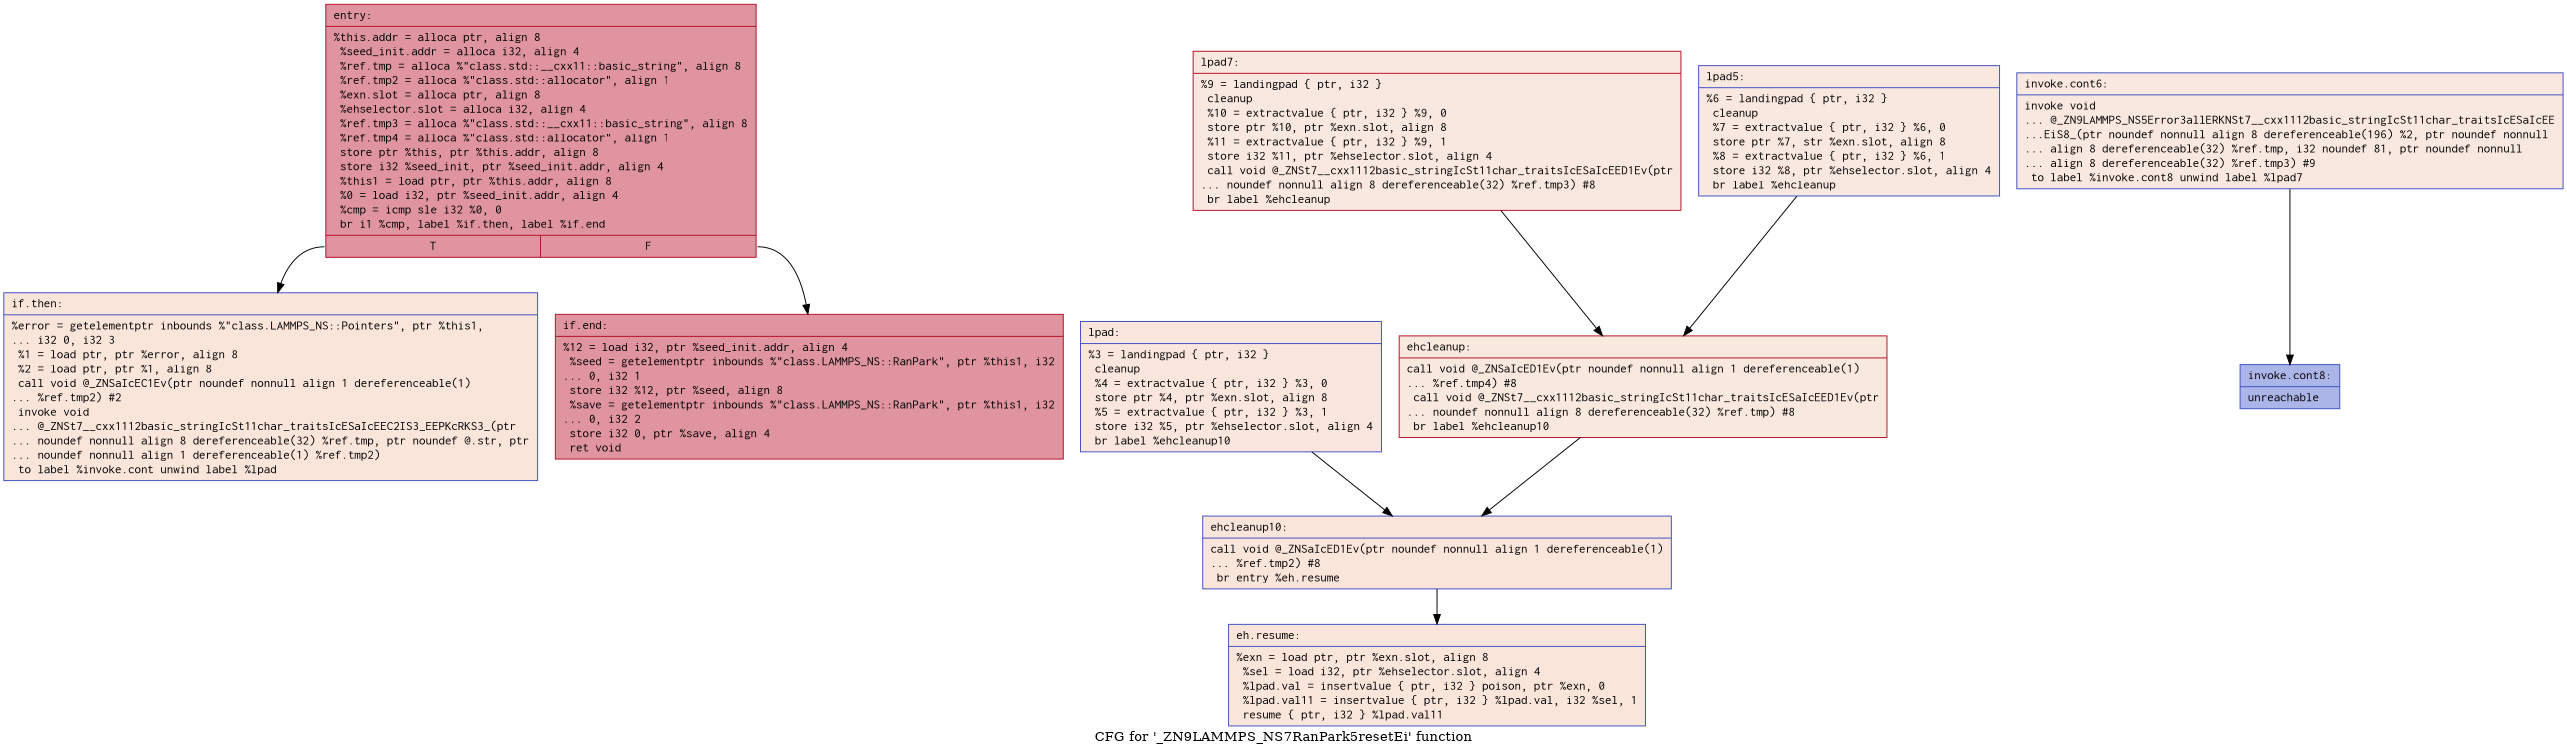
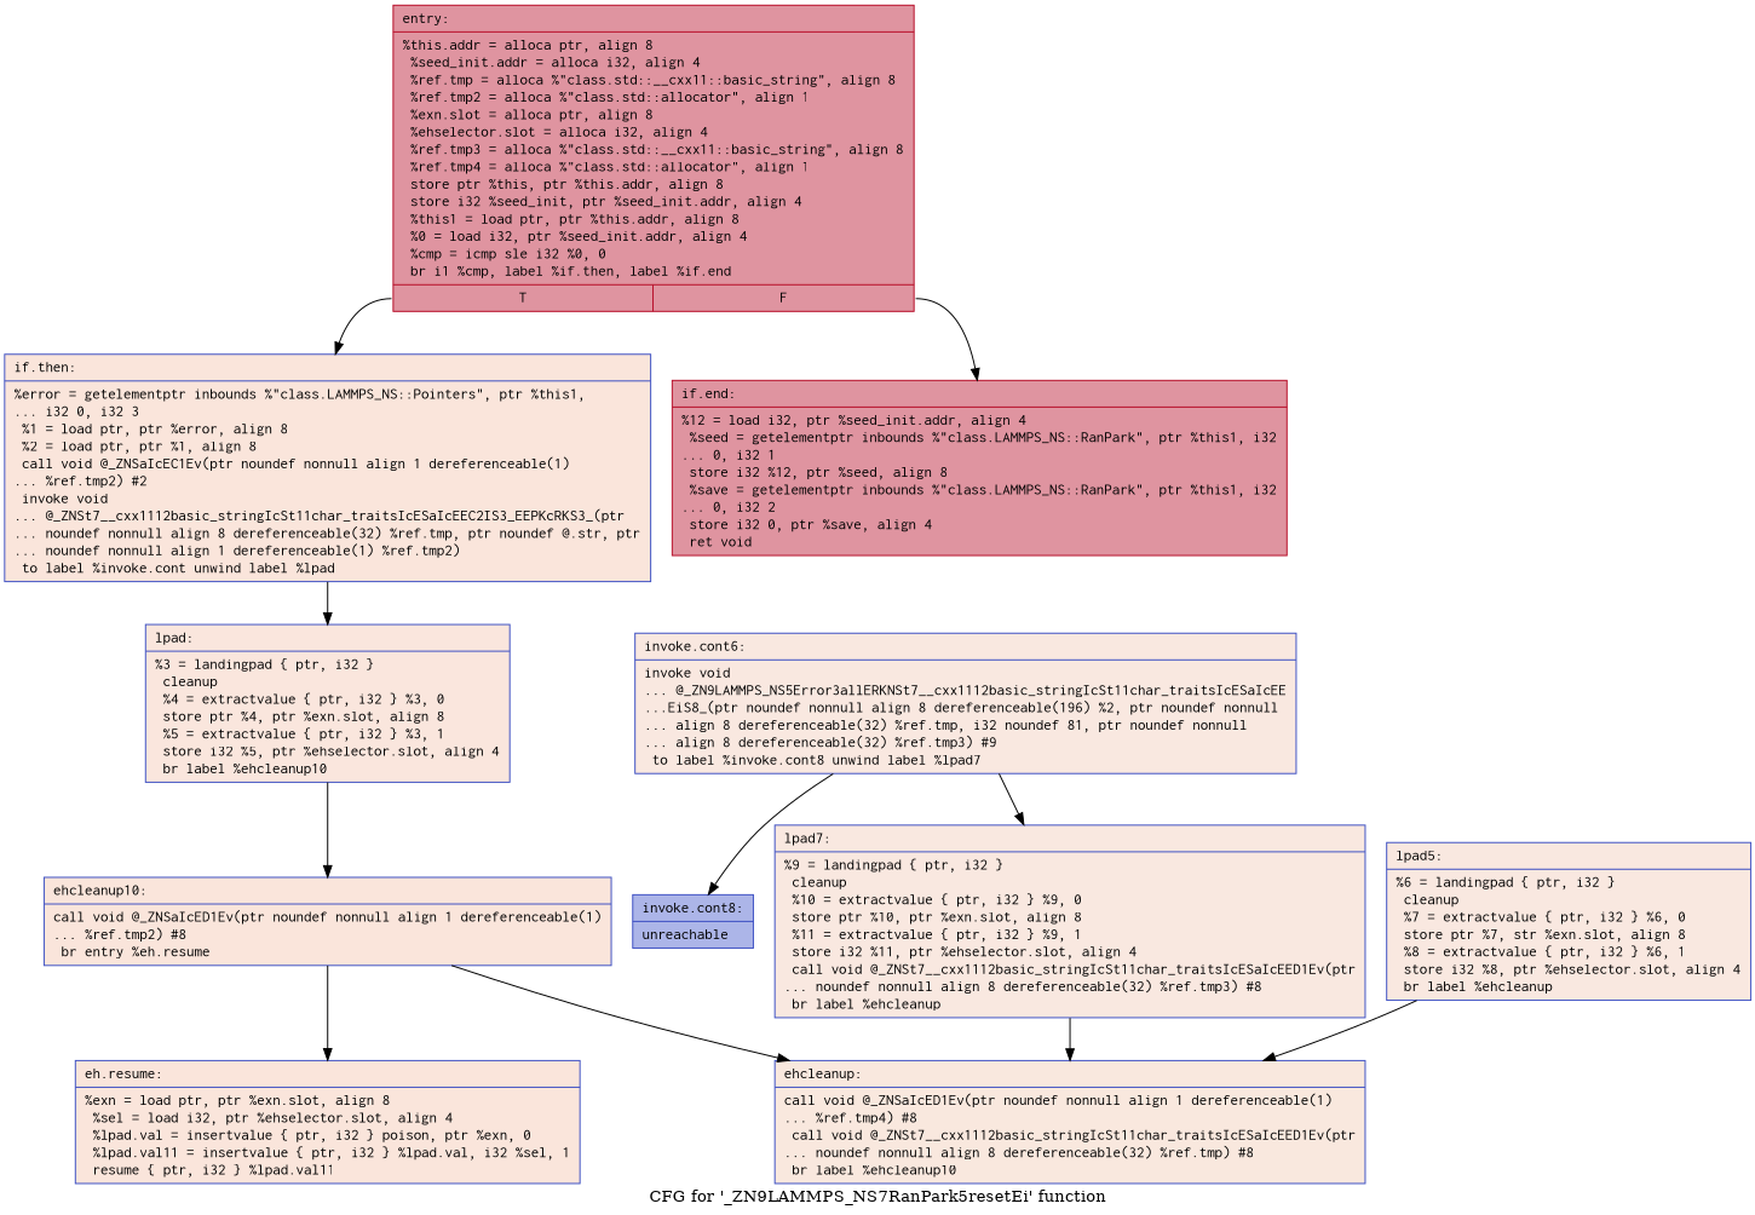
  digraph {
    label="CFG for '_ZN9LAMMPS_NS7RanPark5resetEi' function"
    node [color="#3d50c3ff" fillcolor="#f4c5ad70" fontname=Courier shape=record style=filled]
    n1 [color="#b70d28ff" fillcolor="#b70d2870" label="{entry:\l|  %this.addr = alloca ptr, align 8\l  %seed_init.addr = alloca i32, align 4\l  %ref.tmp = alloca %\"class.std::__cxx11::basic_string\", align 8\l  %ref.tmp2 = alloca %\"class.std::allocator\", align 1\l  %exn.slot = alloca ptr, align 8\l  %ehselector.slot = alloca i32, align 4\l  %ref.tmp3 = alloca %\"class.std::__cxx11::basic_string\", align 8\l  %ref.tmp4 = alloca %\"class.std::allocator\", align 1\l  store ptr %this, ptr %this.addr, align 8\l  store i32 %seed_init, ptr %seed_init.addr, align 4\l  %this1 = load ptr, ptr %this.addr, align 8\l  %0 = load i32, ptr %seed_init.addr, align 4\l  %cmp = icmp sle i32 %0, 0\l  br i1 %cmp, label %if.then, label %if.end\l|{<s0>T|<s1>F}}"]
    n2 [label="{if.then:\l|  %error = getelementptr inbounds %\"class.LAMMPS_NS::Pointers\", ptr %this1,\l... i32 0, i32 3\l  %1 = load ptr, ptr %error, align 8\l  %2 = load ptr, ptr %1, align 8\l  call void @_ZNSaIcEC1Ev(ptr noundef nonnull align 1 dereferenceable(1)\l... %ref.tmp2) #2\l  invoke void\l... @_ZNSt7__cxx1112basic_stringIcSt11char_traitsIcESaIcEEC2IS3_EEPKcRKS3_(ptr\l... noundef nonnull align 8 dereferenceable(32) %ref.tmp, ptr noundef @.str, ptr\l... noundef nonnull align 1 dereferenceable(1) %ref.tmp2)\l          to label %invoke.cont unwind label %lpad\l}"]
    n3 [color="#b70d28ff" fillcolor="#b70d2870" label="{if.end:\l|  %12 = load i32, ptr %seed_init.addr, align 4\l  %seed = getelementptr inbounds %\"class.LAMMPS_NS::RanPark\", ptr %this1, i32\l... 0, i32 1\l  store i32 %12, ptr %seed, align 8\l  %save = getelementptr inbounds %\"class.LAMMPS_NS::RanPark\", ptr %this1, i32\l... 0, i32 2\l  store i32 0, ptr %save, align 4\l  ret void\l}"]
    n4 [fillcolor="#f3c7b170" label="{lpad:\l|  %3 = landingpad \{ ptr, i32 \}\l          cleanup\l  %4 = extractvalue \{ ptr, i32 \} %3, 0\l  store ptr %4, ptr %exn.slot, align 8\l  %5 = extractvalue \{ ptr, i32 \} %3, 1\l  store i32 %5, ptr %ehselector.slot, align 4\l  br label %ehcleanup10\l}"]
    n5 [label="{ehcleanup10:\l|  call void @_ZNSaIcED1Ev(ptr noundef nonnull align 1 dereferenceable(1)\l... %ref.tmp2) #8\l  br entry %eh.resume\l}"]
    n6 [fillcolor="#f1ccb870" label="{invoke.cont6:\l|  invoke void\l... @_ZN9LAMMPS_NS5Error3allERKNSt7__cxx1112basic_stringIcSt11char_traitsIcESaIcEE\l...EiS8_(ptr noundef nonnull align 8 dereferenceable(196) %2, ptr noundef nonnull\l... align 8 dereferenceable(32) %ref.tmp, i32 noundef 81, ptr noundef nonnull\l... align 8 dereferenceable(32) %ref.tmp3) #9\l          to label %invoke.cont8 unwind label %lpad7\l}"]
    n7 [fillcolor="#4358cb70" label="{invoke.cont8:\l|  unreachable\l}"]
-   n8 [color="#b70d28ff" fillcolor="#f1ccb870" label="{lpad7:\l|  %9 = landingpad \{ ptr, i32 \}\l          cleanup\l  %10 = extractvalue \{ ptr, i32 \} %9, 0\l  store ptr %10, ptr %exn.slot, align 8\l  %11 = extractvalue \{ ptr, i32 \} %9, 1\l  store i32 %11, ptr %ehselector.slot, align 4\l  call void @_ZNSt7__cxx1112basic_stringIcSt11char_traitsIcESaIcEED1Ev(ptr\l... noundef nonnull align 8 dereferenceable(32) %ref.tmp3) #8\l  br label %ehcleanup\l}"]
+   n8 [fillcolor="#f1ccb870" label="{lpad7:\l|  %9 = landingpad \{ ptr, i32 \}\l          cleanup\l  %10 = extractvalue \{ ptr, i32 \} %9, 0\l  store ptr %10, ptr %exn.slot, align 8\l  %11 = extractvalue \{ ptr, i32 \} %9, 1\l  store i32 %11, ptr %ehselector.slot, align 4\l  call void @_ZNSt7__cxx1112basic_stringIcSt11char_traitsIcESaIcEED1Ev(ptr\l... noundef nonnull align 8 dereferenceable(32) %ref.tmp3) #8\l  br label %ehcleanup\l}"]
    n9 [fillcolor="#f1ccb870" label="{lpad5:\l|  %6 = landingpad \{ ptr, i32 \}\l          cleanup\l  %7 = extractvalue \{ ptr, i32 \} %6, 0\l  store ptr %7, str %exn.slot, align 8\l  %8 = extractvalue \{ ptr, i32 \} %6, 1\l  store i32 %8, ptr %ehselector.slot, align 4\l  br label %ehcleanup\l}"]
-   n10 [color="#b70d28ff" fillcolor="#f2cab570" label="{ehcleanup:\l|  call void @_ZNSaIcED1Ev(ptr noundef nonnull align 1 dereferenceable(1)\l... %ref.tmp4) #8\l  call void @_ZNSt7__cxx1112basic_stringIcSt11char_traitsIcESaIcEED1Ev(ptr\l... noundef nonnull align 8 dereferenceable(32) %ref.tmp) #8\l  br label %ehcleanup10\l}"]
+   n10 [fillcolor="#f2cab570" label="{ehcleanup:\l|  call void @_ZNSaIcED1Ev(ptr noundef nonnull align 1 dereferenceable(1)\l... %ref.tmp4) #8\l  call void @_ZNSt7__cxx1112basic_stringIcSt11char_traitsIcESaIcEED1Ev(ptr\l... noundef nonnull align 8 dereferenceable(32) %ref.tmp) #8\l  br label %ehcleanup10\l}"]
    n11 [label="{eh.resume:\l|  %exn = load ptr, ptr %exn.slot, align 8\l  %sel = load i32, ptr %ehselector.slot, align 4\l  %lpad.val = insertvalue \{ ptr, i32 \} poison, ptr %exn, 0\l  %lpad.val11 = insertvalue \{ ptr, i32 \} %lpad.val, i32 %sel, 1\l  resume \{ ptr, i32 \} %lpad.val11\l}"]
    n1 -> n2 [tailport=s0]
    n1 -> n3 [tailport=s1]
+   n2 -> n4
    n4 -> n5
    n5 -> n11
    n6 -> n7
+   n6 -> n8
    n8 -> n10
    n9 -> n10
-   n10 -> n5
+   n5 -> n10
  }
